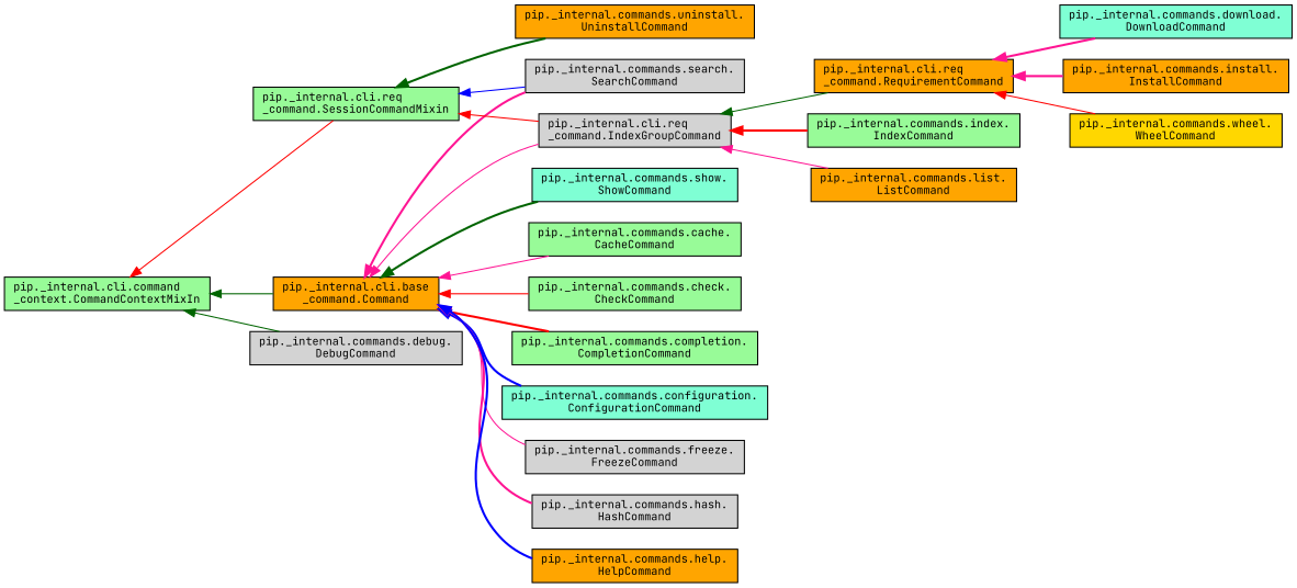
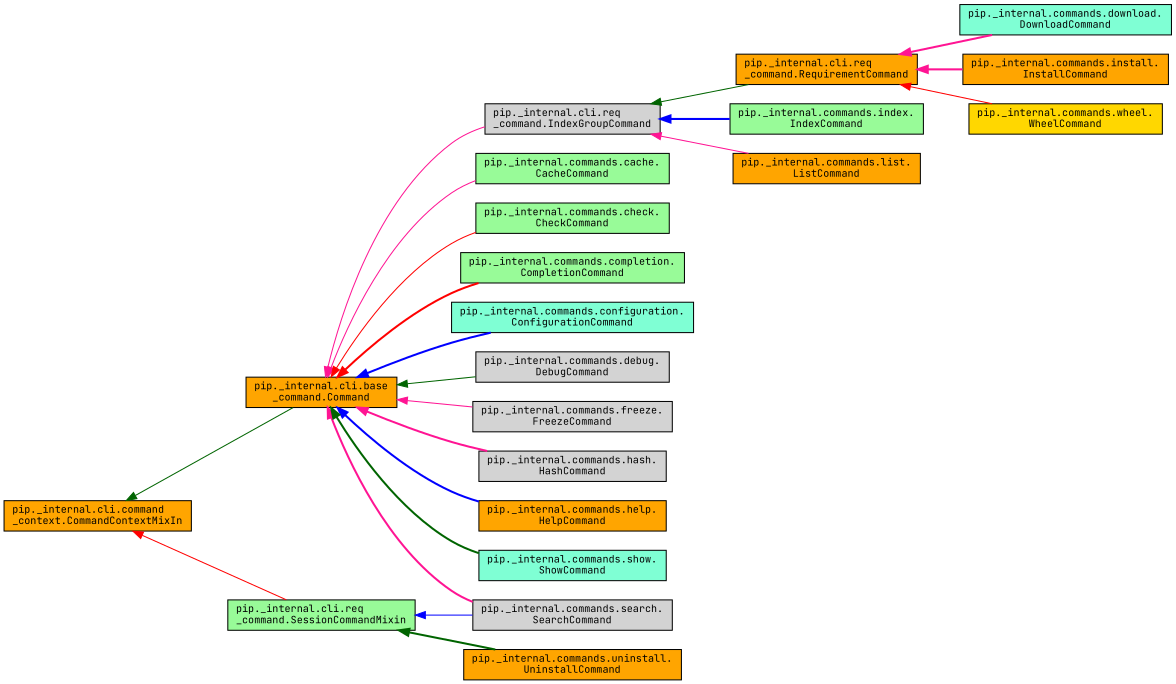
  digraph {
    fontname="JetBrains Mono"
    rankdir=LR
    node [color=black fillcolor=palegreen fontname="JetBrains Mono" fontsize=10 shape=record style=filled]
    edge [color=deeppink dir=back fontname="JetBrains Mono" fontsize=10 labelfontname=Helvetica labelfontsize=10 style=solid]
-   n1 [fontcolor=black height=0.2 label="pip._internal.cli.command\l_context.CommandContextMixIn" width=0.4]
+   n1 [fillcolor=orange fontcolor=black height=0.2 label="pip._internal.cli.command\l_context.CommandContextMixIn" width=0.4]
    n2 [fillcolor=orange height=0.2 label="pip._internal.cli.base\l_command.Command" width=0.4]
    n3 [height=0.2 label="pip._internal.cli.req\l_command.SessionCommandMixin" width=0.4]
    n4 [fillcolor=lightgrey height=0.2 label="pip._internal.cli.req\l_command.IndexGroupCommand" width=0.4]
    n5 [height=0.2 label="pip._internal.commands.cache.\lCacheCommand" width=0.4]
    n6 [height=0.2 label="pip._internal.commands.check.\lCheckCommand" width=0.4]
    n7 [height=0.2 label="pip._internal.commands.completion.\lCompletionCommand" width=0.4]
    n8 [fillcolor=aquamarine height=0.2 label="pip._internal.commands.configuration.\lConfigurationCommand" width=0.4]
    n9 [fillcolor=lightgrey height=0.2 label="pip._internal.commands.debug.\lDebugCommand" width=0.4]
    n10 [fillcolor=lightgrey height=0.2 label="pip._internal.commands.freeze.\lFreezeCommand" width=0.4]
    n11 [fillcolor=lightgrey height=0.2 label="pip._internal.commands.hash.\lHashCommand" width=0.4]
    n12 [fillcolor=orange height=0.2 label="pip._internal.commands.help.\lHelpCommand" width=0.4]
    n13 [fillcolor=lightgrey height=0.2 label="pip._internal.commands.search.\lSearchCommand" width=0.4]
    n14 [fillcolor=aquamarine height=0.2 label="pip._internal.commands.show.\lShowCommand" width=0.4]
    n15 [fillcolor=orange height=0.2 label="pip._internal.commands.uninstall.\lUninstallCommand" width=0.4]
    n16 [fillcolor=orange height=0.2 label="pip._internal.cli.req\l_command.RequirementCommand" width=0.4]
    n17 [height=0.2 label="pip._internal.commands.index.\lIndexCommand" width=0.4]
    n18 [fillcolor=orange height=0.2 label="pip._internal.commands.list.\lListCommand" width=0.4]
    n19 [fillcolor=aquamarine height=0.2 label="pip._internal.commands.download.\lDownloadCommand" width=0.4]
    n20 [fillcolor=orange height=0.2 label="pip._internal.commands.install.\lInstallCommand" width=0.4]
    n21 [fillcolor=gold height=0.2 label="pip._internal.commands.wheel.\lWheelCommand" width=0.4]
    n1 -> n2 [color=darkgreen]
    n1 -> n3 [color=red]
    n2 -> n4
    n2 -> n5
    n2 -> n6 [color=red]
    n2 -> n7 [color=red style=bold]
    n2 -> n8 [color=blue style=bold]
-   n1 -> n9 [color=darkgreen]
+   n2 -> n9 [color=darkgreen]
    n2 -> n10
    n2 -> n11 [style=bold]
    n2 -> n12 [color=blue style=bold]
    n2 -> n13 [style=bold]
    n2 -> n14 [color=darkgreen style=bold]
-   n3 -> n4 [color=red]
    n3 -> n13 [color=blue]
    n3 -> n15 [color=darkgreen style=bold]
    n4 -> n16 [color=darkgreen]
-   n4 -> n17 [color=red style=bold]
+   n4 -> n17 [color=blue style=bold]
    n4 -> n18
    n16 -> n19 [style=bold]
    n16 -> n20 [style=bold]
    n16 -> n21 [color=red]
  }
